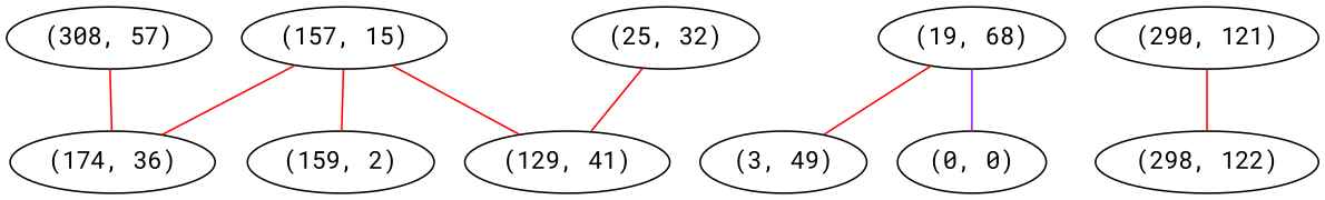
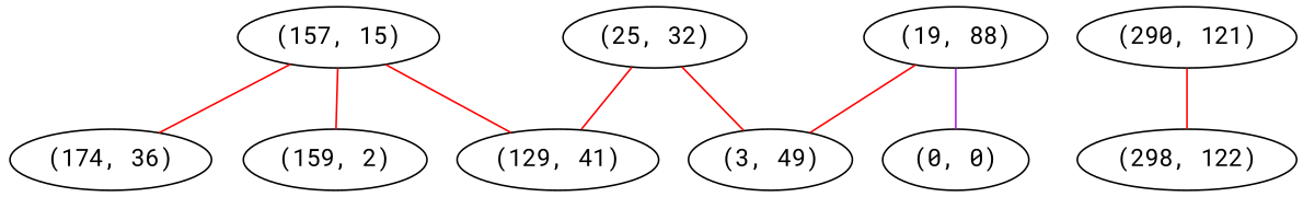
  graph {
    fontname="Roboto Mono"
    node [fontname="Roboto Mono"]
    edge [color=red fontname="Roboto Mono" weight=1]
    "(157, 15)"
    "(159, 2)"
    "(174, 36)"
    "(129, 41)"
-   "(308, 57)"
-   "(19, 88)" [label="(19, 68)"]
+   "(19, 88)"
    "(3, 49)"
    "(0, 0)"
    "(25, 32)"
    "(290, 121)"
    "(298, 122)"
    "(157, 15)" -- "(159, 2)"
    "(157, 15)" -- "(174, 36)"
    "(157, 15)" -- "(129, 41)"
-   "(308, 57)" -- "(174, 36)"
    "(19, 88)" -- "(3, 49)"
    "(19, 88)" -- "(0, 0)" [color=purple weight=4]
    "(25, 32)" -- "(129, 41)"
+   "(25, 32)" -- "(3, 49)"
    "(290, 121)" -- "(298, 122)"
  }
